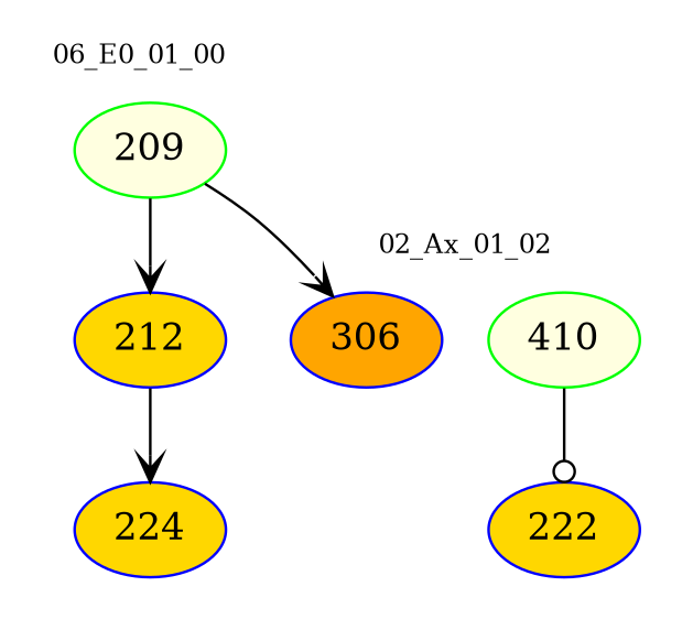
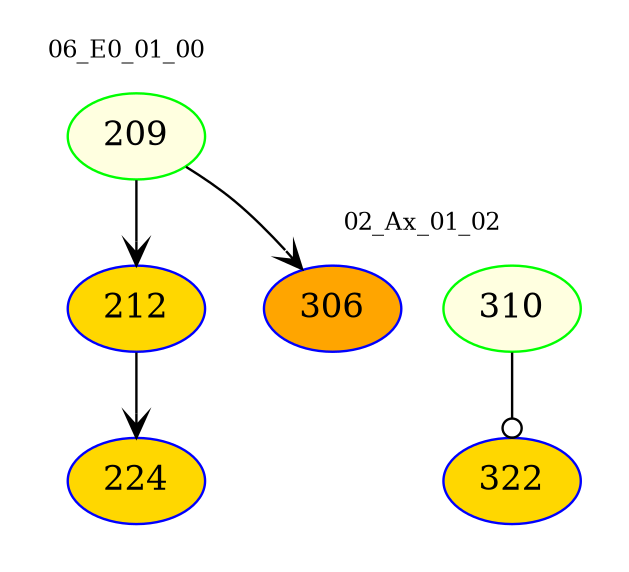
  digraph {
    node [color=blue fillcolor=gold style=filled]
    edge [arrowhead=vee color=black]
-   n1 [color=green fillcolor=lightyellow label=410]
-   n2 [label=222]
+   n1 [color=green fillcolor=lightyellow label=310]
+   n2 [label=322]
    n3 [fillcolor=orange label=306]
    n4 [color=green fillcolor=lightyellow label=209]
    n5 [label=212]
    n6 [label=224]
    subgraph cluster_1 {
      color=white
      fontsize=10
      label="02_Ax_01_02"
      n1
      n2
      n3
    }
    subgraph cluster_2 {
      color=white
      fontsize=10
      label="06_E0_01_00"
      n4
      n5
      n6
    }
    n1 -> n2 [arrowhead=odot]
    n4 -> n3
    n4 -> n5
    n5 -> n6
  }
